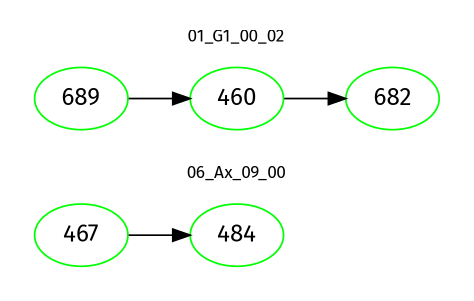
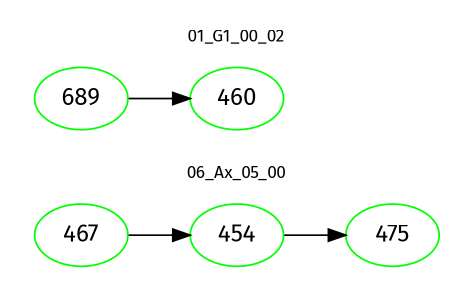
  digraph {
    fontname="Fira Sans"
    rankdir=LR
    node [color=green fontname="Fira Sans"]
    edge [color=black fontname="Fira Sans"]
    n1 [label=467]
-   n2 [label=484]
+   n2 [label=454]
+   n3 [label=475]
    n4 [label=689]
    n5 [label=460]
-   n6 [label=682]
    subgraph cluster_1 {
      color=white
      fontsize=10
-     label="06_Ax_09_00"
+     label="06_Ax_05_00"
      n1
      n2
+     n3
    }
    subgraph cluster_2 {
      color=white
      fontsize=10
      label="01_G1_00_02"
      n4
      n5
-     n6
    }
    n1 -> n2
+   n2 -> n3
    n4 -> n5
-   n5 -> n6
  }
